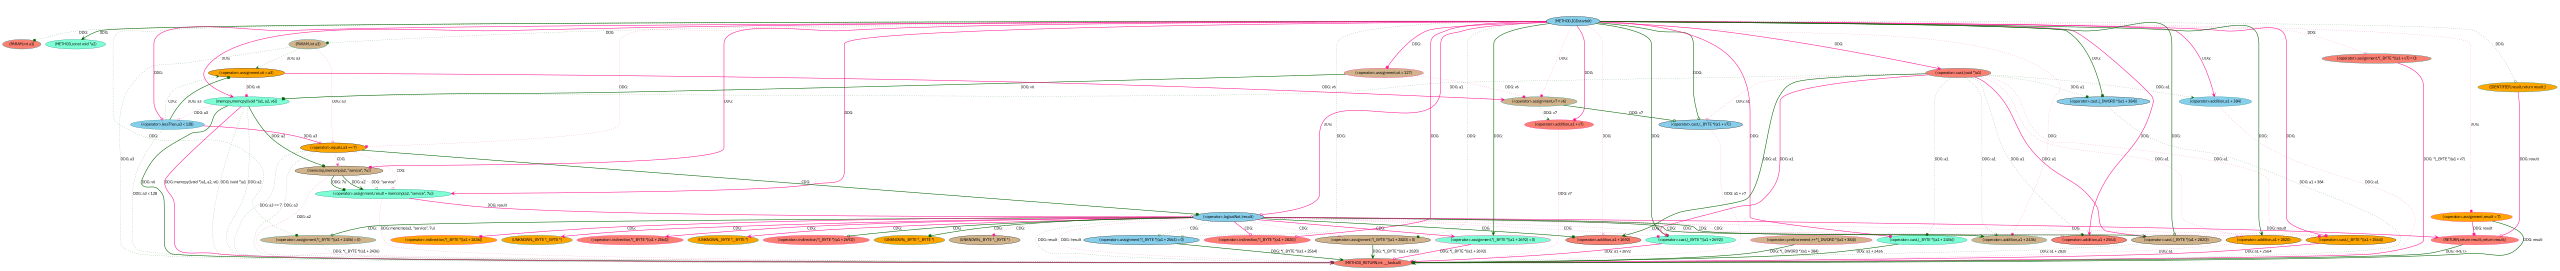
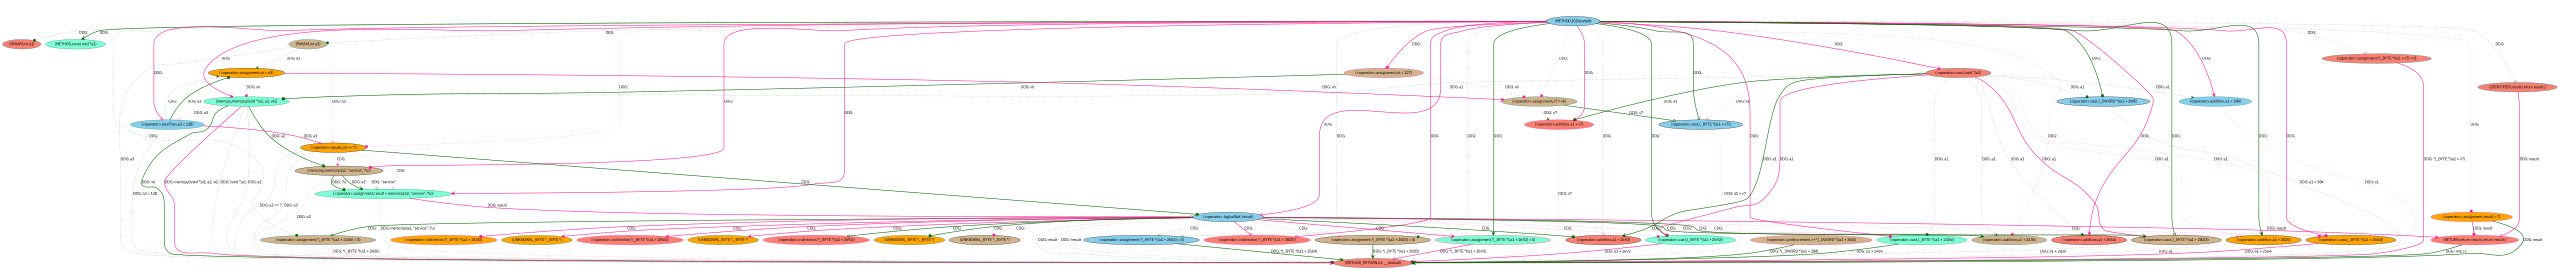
  digraph {
    fontname="IBM Plex Sans"
    node [color=teal fillcolor=salmon fontname="IBM Plex Sans" style=filled]
    edge [arrowhead=vee color=deeppink fontname="IBM Plex Sans" style=bold]
    n1 [color=black fillcolor=skyblue label="(METHOD,IGDstartelt)"]
    n2 [label="(PARAM,int a1)"]
    n3 [fillcolor=aquamarine label="(METHOD,const void *a2)"]
    n4 [fillcolor=tan label="(PARAM,int a3)"]
    n5 [color=deeppink fillcolor=tan label="(<operator>.assignment,v6 = 127)"]
    n6 [fillcolor=skyblue label="(<operator>.lessThan,a3 < 128)"]
    n7 [fillcolor=tan label="(<operator>.assignment,v7 = v6)"]
    n8 [fillcolor=aquamarine label="(memcpy,memcpy((void *)a1, a2, v6))"]
    n9 [label="(<operator>.cast,(void *)a1)"]
    n10 [label="(<operator>.assignment,*(_BYTE *)(a1 + v7) = 0)"]
    n11 [color=black fillcolor=skyblue label="(<operator>.cast,(_BYTE *)(a1 + v7))"]
    n12 [color=deeppink label="(<operator>.addition,a1 + v7)"]
    n13 [color=black fillcolor=skyblue label="(<operator>.cast,(_DWORD *)(a1 + 384))"]
    n14 [fillcolor=skyblue label="(<operator>.addition,a1 + 384)"]
    n15 [color=deeppink fillcolor=orange label="(<operator>.assignment,result = 7)"]
    n16 [color=black fillcolor=orange label="(<operator>.equals,a3 == 7)"]
    n17 [fillcolor=aquamarine label="(<operator>.assignment,result = memcmp(a2, \"service\", 7u))"]
    n18 [color=black fillcolor=tan label="(memcmp,memcmp(a2, \"service\", 7u))"]
    n19 [color=black fillcolor=skyblue label="(<operator>.logicalNot,!result)"]
    n20 [fillcolor=tan label="(<operator>.assignment,*(_BYTE *)(a1 + 2436) = 0)"]
    n21 [fillcolor=aquamarine label="(<operator>.cast,(_BYTE *)(a1 + 2436))"]
    n22 [fillcolor=tan label="(<operator>.addition,a1 + 2436)"]
    n23 [color=black fillcolor=skyblue label="(<operator>.assignment,*(_BYTE *)(a1 + 2564) = 0)"]
    n24 [color=black fillcolor=orange label="(<operator>.cast,(_BYTE *)(a1 + 2564))"]
    n25 [color=black label="(<operator>.addition,a1 + 2564)"]
    n26 [color=deeppink fillcolor=aquamarine label="(<operator>.assignment,*(_BYTE *)(a1 + 2692) = 0)"]
    n27 [fillcolor=aquamarine label="(<operator>.cast,(_BYTE *)(a1 + 2692))"]
    n28 [color=black label="(<operator>.addition,a1 + 2692)"]
    n29 [color=black fillcolor=tan label="(<operator>.assignment,*(_BYTE *)(a1 + 2820) = 0)"]
    n30 [color=black fillcolor=tan label="(<operator>.cast,(_BYTE *)(a1 + 2820))"]
    n31 [color=black fillcolor=orange label="(<operator>.addition,a1 + 2820)"]
-   n32 [fillcolor=orange label="(IDENTIFIER,result,return result;)"]
+   n32 [label="(IDENTIFIER,result,return result;)"]
    n33 [color=deeppink label="(<operator>.indirection,*(_BYTE *)(a1 + 2820))"]
    n34 [color=black fillcolor=orange label="(<operator>.assignment,v6 = a3)"]
    n35 [label="(METHOD_RETURN,int __fastcall)"]
    n36 [color=deeppink label="(RETURN,return result;,return result;)"]
    n37 [color=deeppink fillcolor=orange label="(<operator>.indirection,*(_BYTE *)(a1 + 2436))"]
    n38 [fillcolor=orange label="(UNKNOWN,_BYTE *,_BYTE *)"]
    n39 [color=deeppink label="(<operator>.indirection,*(_BYTE *)(a1 + 2564))"]
    n40 [fillcolor=orange label="(UNKNOWN,_BYTE *,_BYTE *)"]
    n41 [color=deeppink label="(<operator>.indirection,*(_BYTE *)(a1 + 2692))"]
    n42 [fillcolor=orange label="(UNKNOWN,_BYTE *,_BYTE *)"]
    n43 [color=black fillcolor=tan label="(UNKNOWN,_BYTE *,_BYTE *)"]
    n44 [color=deeppink fillcolor=tan label="(<operator>.preIncrement,++*(_DWORD *)(a1 + 384))"]
    n1 -> n2 [arrowhead=box color=darkgreen label="DDG: " style=dotted]
    n1 -> n3 [color=darkgreen label="DDG: "]
    n1 -> n4 [arrowhead=box color=darkgreen label="DDG: " style=dotted]
    n1 -> n5 [arrowhead=box label="DDG: "]
    n1 -> n6 [arrowhead=odot label="DDG: "]
    n1 -> n7 [arrowhead=box label="DDG: " style=dotted]
    n1 -> n8 [label="DDG: "]
    n1 -> n9 [label="DDG: "]
    n1 -> n10 [arrowhead=odot label="DDG: " style=dotted]
    n1 -> n11 [arrowhead=odot color=darkgreen label="DDG: "]
    n1 -> n12 [arrowhead=box label="DDG: "]
    n1 -> n13 [arrowhead=box color=darkgreen label="DDG: "]
    n1 -> n14 [label="DDG: "]
    n1 -> n15 [arrowhead=box label="DDG: " style=dotted]
    n1 -> n16 [arrowhead=box label="DDG: " style=dotted]
    n1 -> n17 [label="DDG: "]
    n1 -> n18 [arrowhead=box label="DDG: "]
    n1 -> n19 [arrowhead=odot label="DDG: "]
    n1 -> n20 [arrowhead=box color=darkgreen label="DDG: " style=dotted]
    n1 -> n21 [arrowhead=odot label="DDG: "]
    n1 -> n22 [arrowhead=box label="DDG: " style=dotted]
    n1 -> n23 [arrowhead=odot color=darkgreen label="DDG: " style=dotted]
    n1 -> n24 [arrowhead=box label="DDG: "]
    n1 -> n25 [label="DDG: "]
    n1 -> n26 [color=darkgreen label="DDG: "]
    n1 -> n27 [arrowhead=box color=darkgreen label="DDG: "]
    n1 -> n28 [arrowhead=odot label="DDG: " style=dotted]
    n1 -> n29 [arrowhead=box color=darkgreen label="DDG: " style=dotted]
    n1 -> n30 [arrowhead=odot color=darkgreen label="DDG: "]
    n1 -> n31 [color=darkgreen label="DDG: "]
    n1 -> n32 [arrowhead=odot color=darkgreen label="DDG: " style=dotted]
    n1 -> n33 [arrowhead=odot label="DDG: "]
    n4 -> n16 [arrowhead=odot label="DDG: a3" style=dotted]
    n4 -> n34 [color=darkgreen label="DDG: a3" style=dotted]
    n4 -> n35 [arrowhead=odot color=darkgreen label="DDG: a3" style=dotted]
    n5 -> n7 [arrowhead=box label="DDG: v6" style=dotted]
    n5 -> n8 [arrowhead=box color=darkgreen label="DDG: v6"]
    n6 -> n16 [arrowhead=odot label="DDG: a3"]
    n6 -> n34 [arrowhead=box color=darkgreen label="DDG: a3"]
    n6 -> n34 [color=darkgreen label="CDG: " style=dotted]
    n6 -> n35 [color=darkgreen label="DDG: a3 < 128" style=dotted]
    n7 -> n11 [arrowhead=odot color=darkgreen label="DDG: v7"]
    n7 -> n12 [color=darkgreen label="DDG: v7" style=dotted]
    n8 -> n6 [arrowhead=odot label="DDG: a3" style=dotted]
    n8 -> n18 [arrowhead=box color=darkgreen label="DDG: a2"]
    n8 -> n35 [arrowhead=odot color=darkgreen label="DDG: v6"]
    n8 -> n35 [arrowhead=odot color=darkgreen label="DDG: (void *)a1" style=dotted]
    n8 -> n35 [label="DDG: memcpy((void *)a1, a2, v6)"]
    n8 -> n35 [arrowhead=box color=darkgreen label="DDG: a2" style=dotted]
    n9 -> n8 [arrowhead=box color=darkgreen label="DDG: a1" style=dotted]
    n9 -> n11 [arrowhead=odot label="DDG: a1" style=dotted]
+   n9 -> n12 [color=darkgreen label="DDG: a1"]
    n9 -> n13 [arrowhead=box color=darkgreen label="DDG: a1" style=dotted]
    n9 -> n14 [color=darkgreen label="DDG: a1" style=dotted]
    n9 -> n21 [arrowhead=box color=darkgreen label="DDG: a1" style=dotted]
    n9 -> n22 [color=darkgreen label="DDG: a1" style=dotted]
    n9 -> n24 [arrowhead=box label="DDG: a1" style=dotted]
    n9 -> n25 [arrowhead=box color=darkgreen label="DDG: a1" style=dotted]
    n9 -> n27 [label="DDG: a1"]
    n9 -> n28 [color=darkgreen label="DDG: a1"]
    n9 -> n30 [arrowhead=odot label="DDG: a1"]
    n9 -> n31 [arrowhead=odot label="DDG: a1" style=dotted]
    n10 -> n35 [arrowhead=box label="DDG: *(_BYTE *)(a1 + v7)"]
    n11 -> n35 [label="DDG: a1 + v7" style=dotted]
    n12 -> n35 [arrowhead=box label="DDG: v7" style=dotted]
    n13 -> n35 [arrowhead=odot color=darkgreen label="DDG: a1 + 384" style=dotted]
    n14 -> n35 [arrowhead=odot label="DDG: a1" style=dotted]
    n15 -> n35 [arrowhead=box color=darkgreen label="DDG: result"]
    n15 -> n36 [arrowhead=box label="DDG: result"]
    n16 -> n17 [arrowhead=odot label="CDG: " style=dotted]
    n16 -> n18 [label="CDG: " style=dotted]
    n16 -> n19 [arrowhead=box color=darkgreen label="CDG: "]
    n16 -> n35 [color=darkgreen label="DDG: a3 == 7" style=dotted]
    n16 -> n35 [color=darkgreen label="DDG: a3" style=dotted]
    n17 -> n19 [arrowhead=odot label="DDG: result"]
    n17 -> n35 [label="DDG: memcmp(a2, \"service\", 7u)" style=dotted]
    n18 -> n17 [color=darkgreen label="DDG: a2"]
    n18 -> n17 [arrowhead=odot color=darkgreen label="DDG: \"service\"" style=dotted]
    n18 -> n17 [arrowhead=box color=darkgreen label="DDG: 7u"]
    n18 -> n35 [label="DDG: a2" style=dotted]
    n19 -> n20 [arrowhead=odot color=darkgreen label="CDG: "]
    n19 -> n21 [arrowhead=box label="CDG: " style=dotted]
    n19 -> n22 [color=darkgreen label="CDG: "]
    n19 -> n23 [arrowhead=odot color=darkgreen label="CDG: " style=dotted]
    n19 -> n24 [label="CDG: " style=dotted]
    n19 -> n25 [arrowhead=odot label="CDG: " style=dotted]
    n19 -> n26 [label="CDG: "]
    n19 -> n27 [arrowhead=box label="CDG: " style=dotted]
    n19 -> n28 [arrowhead=box color=darkgreen label="CDG: "]
    n19 -> n29 [arrowhead=odot label="CDG: " style=dotted]
    n19 -> n30 [color=darkgreen label="CDG: "]
    n19 -> n31 [arrowhead=odot label="CDG: " style=dotted]
    n19 -> n33 [arrowhead=odot label="CDG: "]
    n19 -> n35 [label="DDG: !result" style=dotted]
    n19 -> n35 [color=darkgreen label="DDG: result" style=dotted]
    n19 -> n36 [label="DDG: result"]
    n19 -> n37 [arrowhead=box label="CDG: "]
    n19 -> n38 [label="CDG: "]
    n19 -> n39 [label="CDG: "]
    n19 -> n40 [label="CDG: "]
    n19 -> n41 [arrowhead=odot color=darkgreen label="CDG: "]
    n19 -> n42 [arrowhead=box color=darkgreen label="CDG: "]
    n19 -> n43 [arrowhead=box label="CDG: " style=dotted]
    n20 -> n35 [arrowhead=odot label="DDG: *(_BYTE *)(a1 + 2436)" style=dotted]
    n21 -> n35 [color=darkgreen label="DDG: a1 + 2436"]
    n23 -> n35 [color=darkgreen label="DDG: *(_BYTE *)(a1 + 2564)"]
    n24 -> n35 [arrowhead=box label="DDG: a1 + 2564"]
    n26 -> n35 [arrowhead=odot label="DDG: *(_BYTE *)(a1 + 2692)"]
    n27 -> n35 [label="DDG: a1 + 2692"]
    n29 -> n35 [color=darkgreen label="DDG: *(_BYTE *)(a1 + 2820)"]
    n30 -> n35 [color=darkgreen label="DDG: a1 + 2820" style=dotted]
    n31 -> n35 [arrowhead=box label="DDG: a1" style=dotted]
    n32 -> n36 [arrowhead=odot label="DDG: result"]
    n34 -> n7 [label="DDG: v6"]
    n34 -> n8 [arrowhead=box label="DDG: v6" style=dotted]
    n36 -> n35 [color=darkgreen label="DDG: <RET>"]
    n44 -> n35 [arrowhead=box color=darkgreen label="DDG: *(_DWORD *)(a1 + 384)"]
  }
